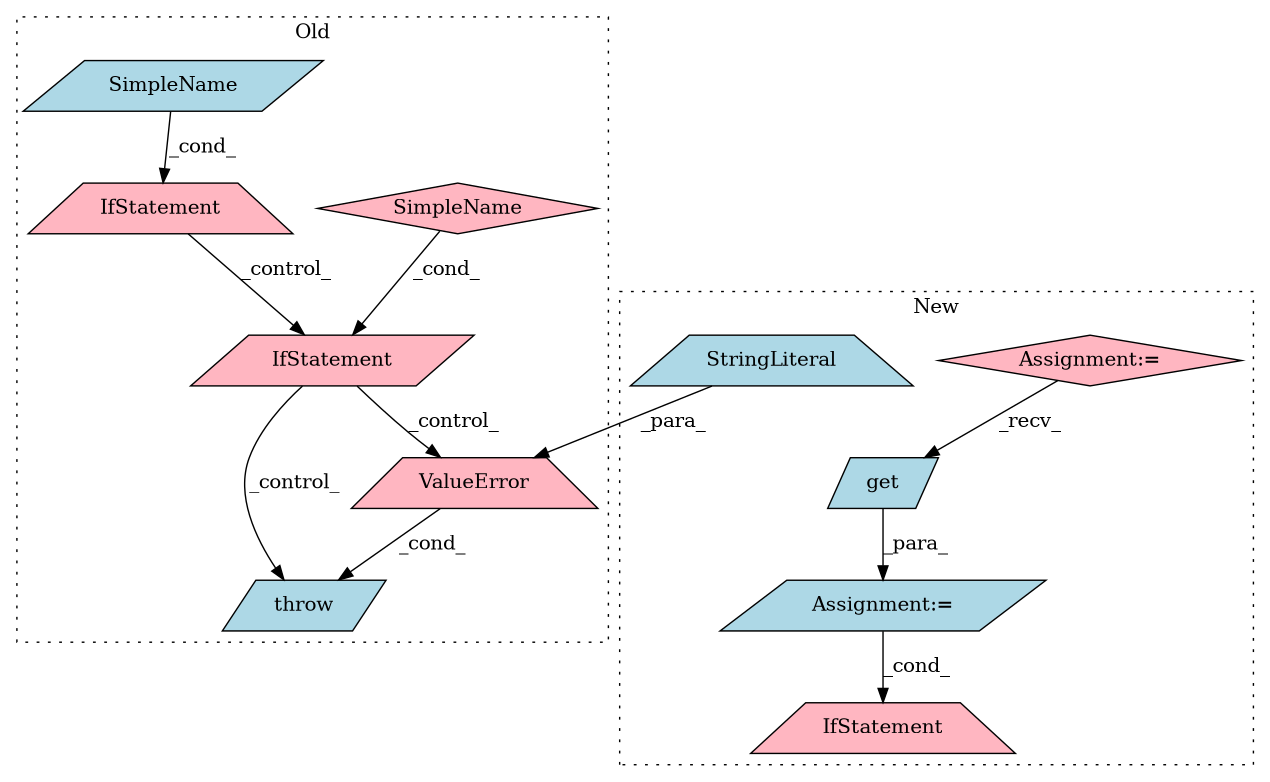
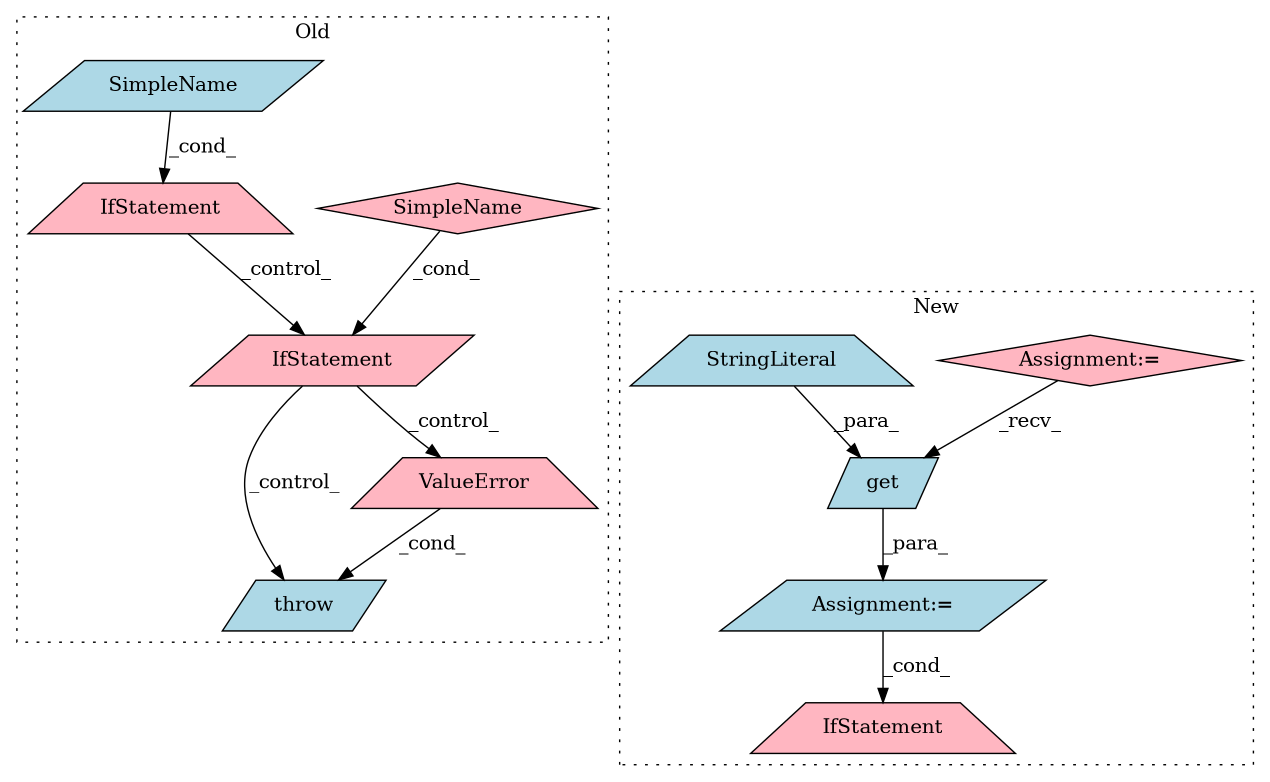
  digraph {
    node [a=25 fillcolor=lightpink l=6 shape=parallelogram style=filled]
    n1 [a=53 fillcolor=lightblue label=throw s=3889]
    n2 [l="4,2" label=IfStatement s="3855,3879"]
    n3 [a=42 label=SimpleName shape=diamond l=""]
    n4 [a=42 fillcolor=lightblue label=SimpleName l=""]
    n5 [l="4,2" label=IfStatement s="3739,3780" shape=trapezium]
    n6 [a=32 l="11,1" label=ValueError s="3895,3942" shape=trapezium]
    n7 [a=32 fillcolor=lightblue l="4,1" label=get s="4073,4089"]
    n8 [a=45 fillcolor=lightblue label=StringLiteral s=4077 shape=trapezium]
    n9 [a=7 fillcolor=lightblue l=1 label="Assignment:=" s=4065]
    n10 [a=7 label="Assignment:=" s=3750 shape=diamond]
    n11 [l="4,2" label=IfStatement s="4096,4104" shape=trapezium]
    subgraph cluster_1 {
      label=Old
      style=dotted
      n1
      n2
      n3
      n4
      n5
      n6
    }
    subgraph cluster_2 {
      label=New
      style=dotted
      n7
      n8
      n9
      n10
      n11
    }
    n2 -> n1 [label=_control_]
    n2 -> n6 [label=_control_]
    n3 -> n2 [label=_cond_]
    n4 -> n5 [label=_cond_]
    n5 -> n2 [label=_control_]
    n6 -> n1 [label=_cond_]
    n7 -> n9 [label=_para_]
-   n8 -> n6 [label=_para_]
+   n8 -> n7 [label=_para_]
    n9 -> n11 [label=_cond_]
    n10 -> n7 [label=_recv_]
  }
